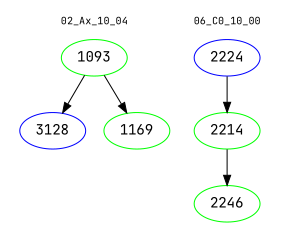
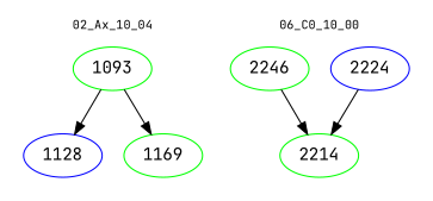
  digraph {
    fontname="JetBrains Mono"
    node [color=green fontname="JetBrains Mono"]
    edge [color=black fontname="JetBrains Mono"]
-   n1 [color=blue label=3128]
+   n1 [color=blue label=1128]
    n2 [label=1093]
    n3 [label=1169]
    n4 [color=blue label=2224]
    n5 [label=2214]
    n6 [label=2246]
    subgraph cluster_1 {
      color=white
      fontsize=10
      label="02_Ax_10_04"
      n1
      n2
      n3
    }
    subgraph cluster_2 {
      color=white
      fontsize=10
      label="06_C0_10_00"
      n4
      n5
      n6
    }
    n2 -> n1
    n2 -> n3
    n4 -> n5
-   n5 -> n6
+   n6 -> n5
  }
